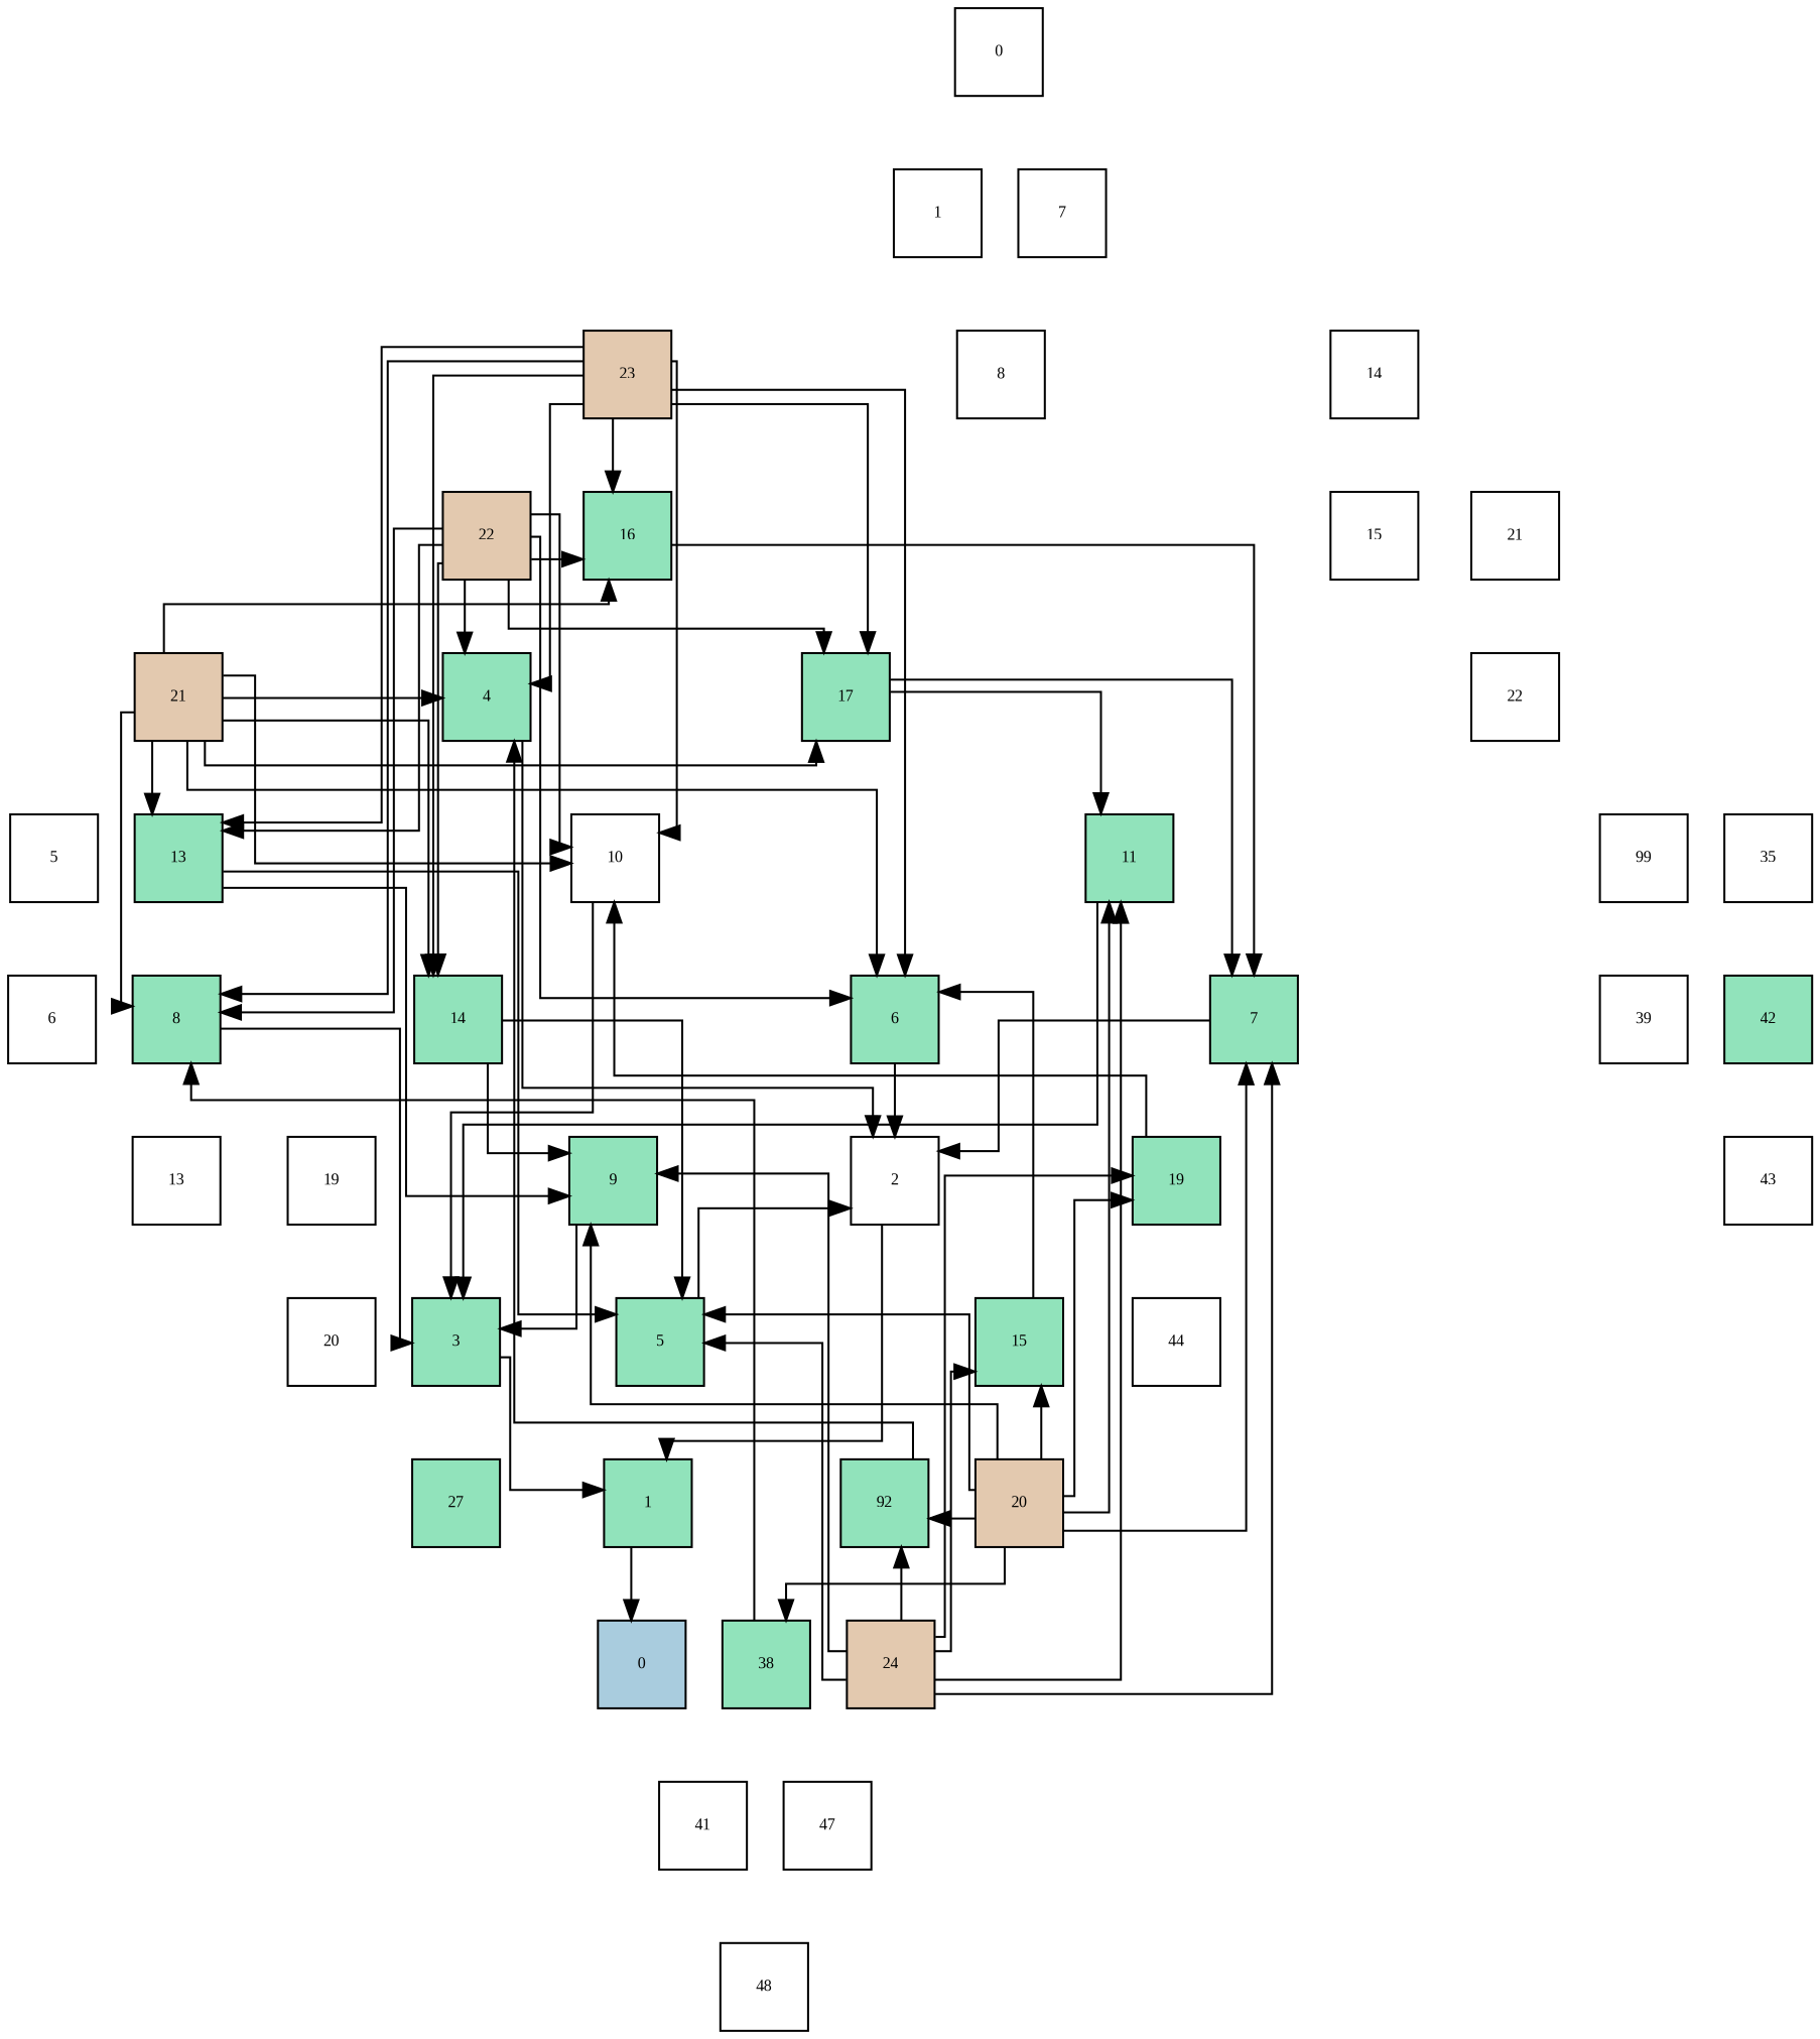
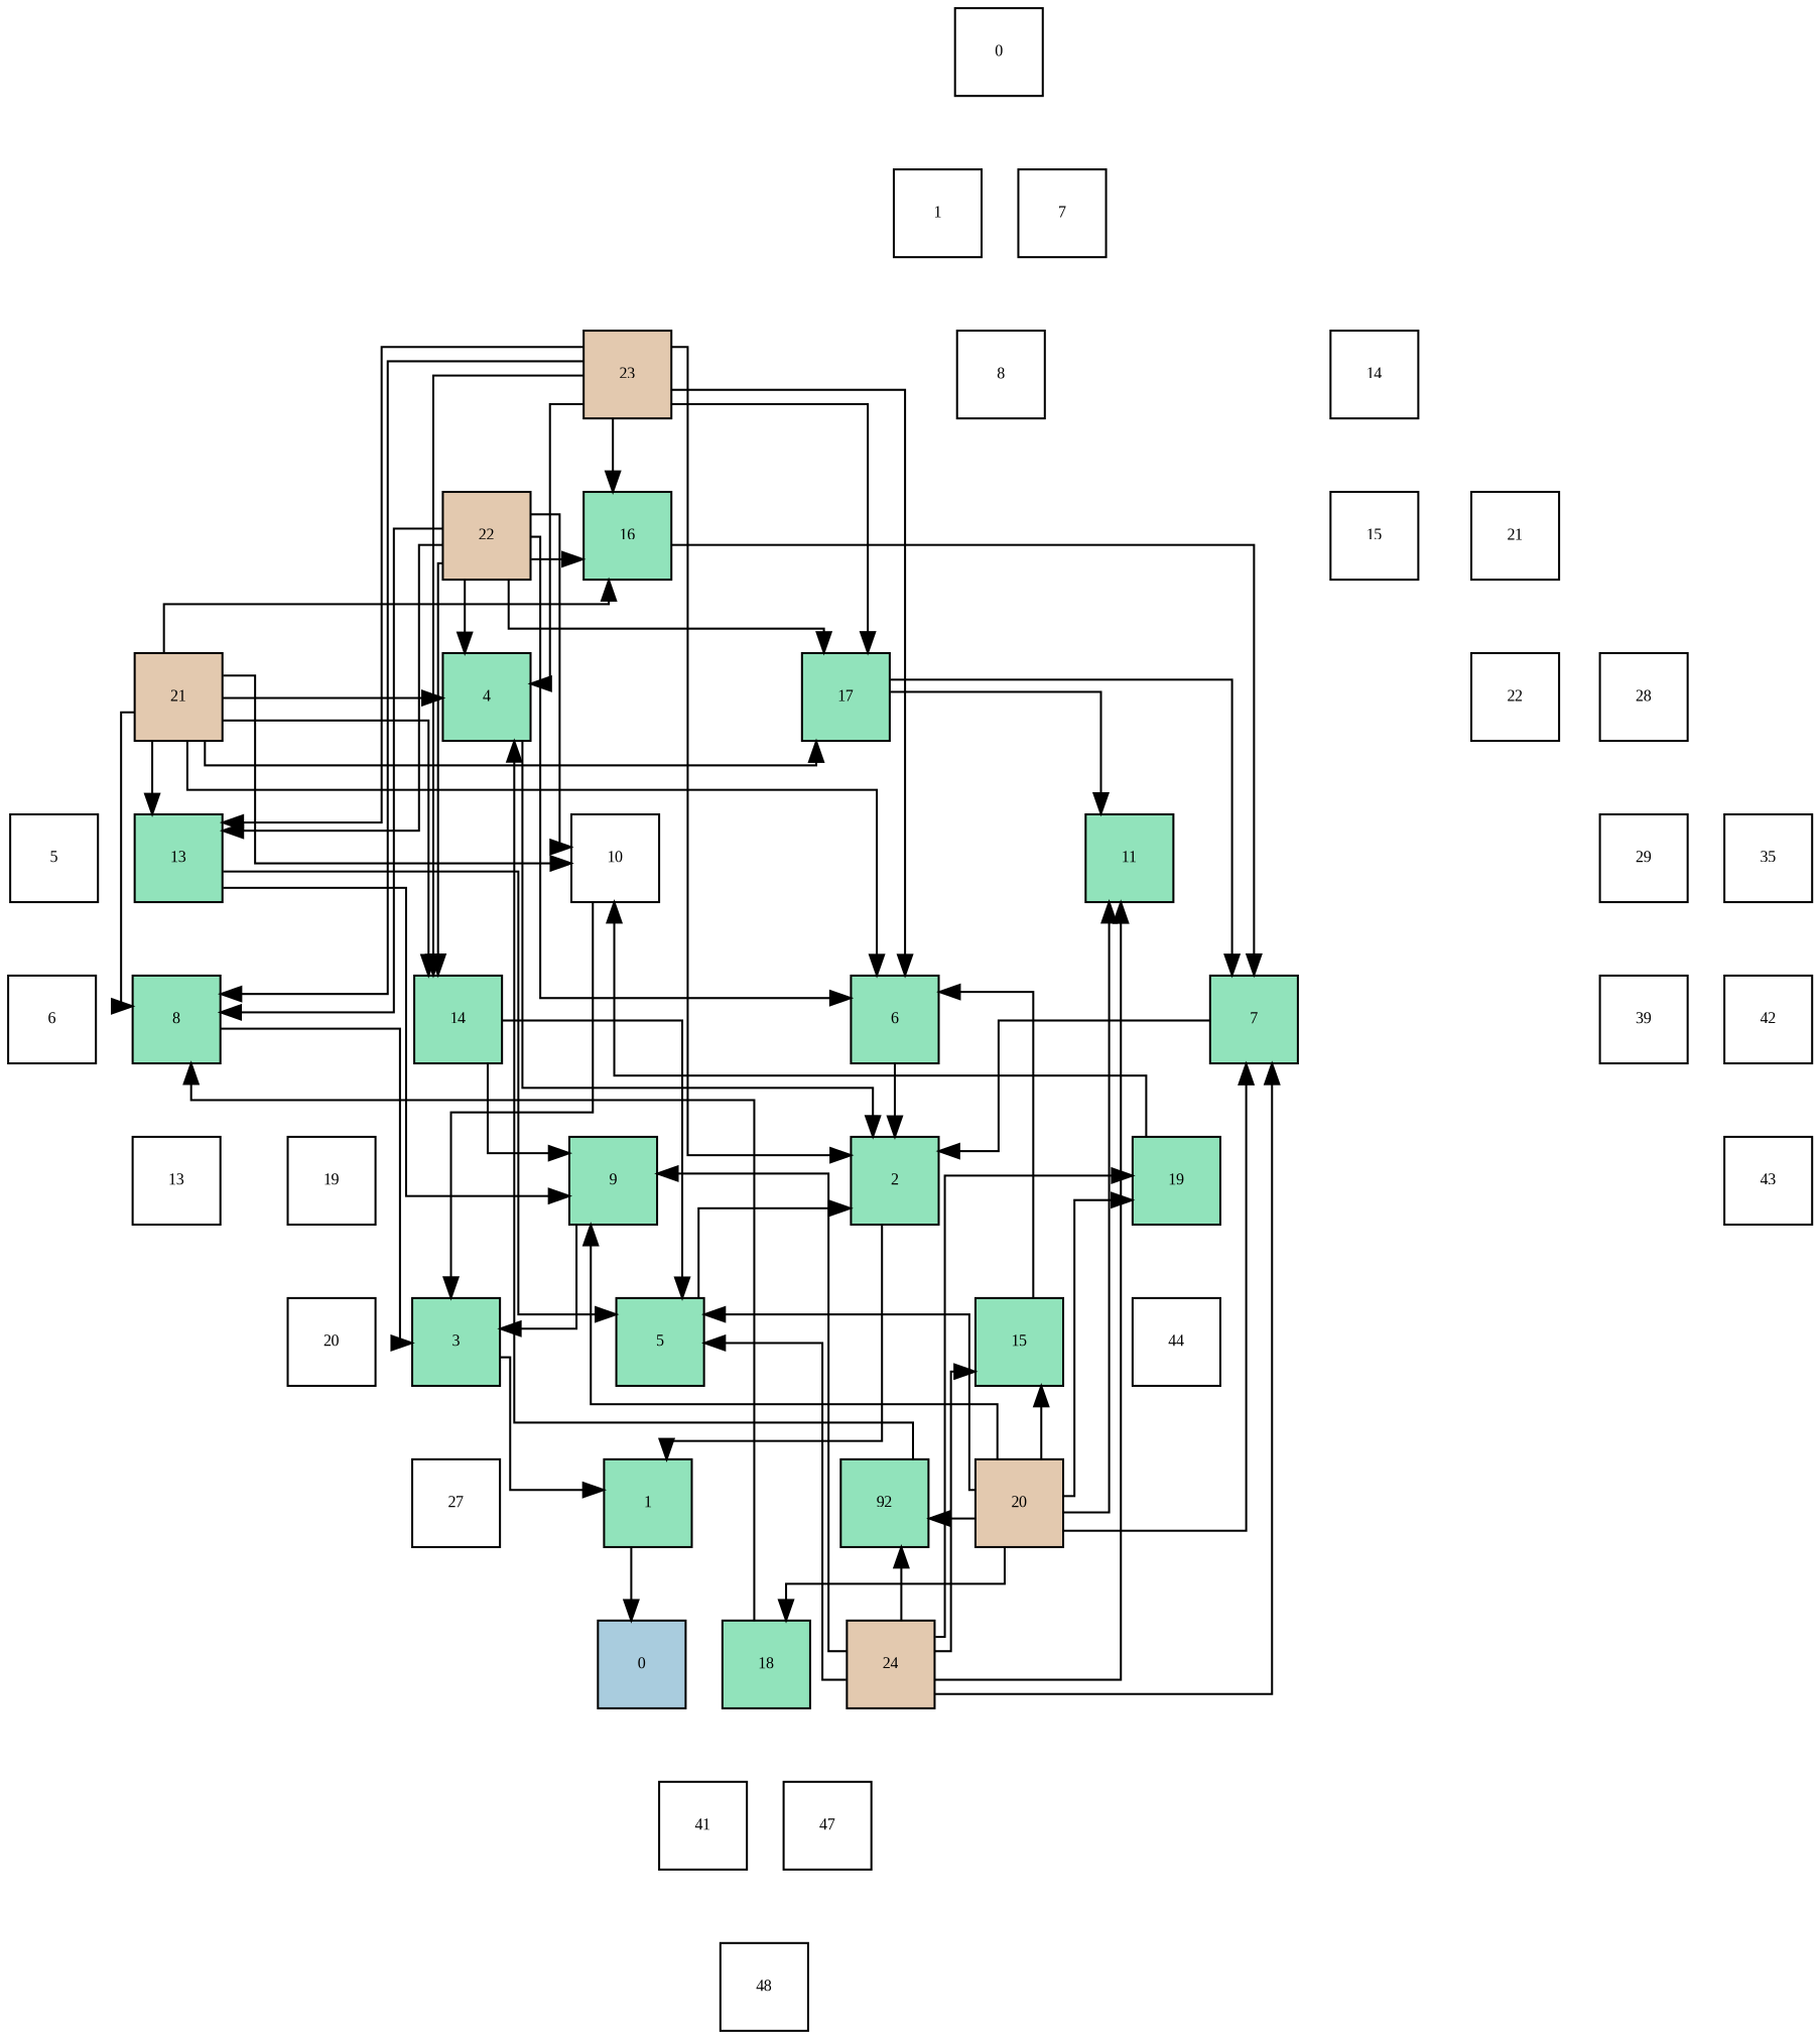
  digraph {
    fontname="Liberation Serif"
    rank=same
    rankdir=TB
    splines=ortho
    node [fillcolor="#ffffff" fixedsize=true fontname="Liberation Serif" fontsize=8 shape=square style=filled]
    edge [constraint=true fontname="Liberation Serif" style=invis]
    n1 [label=0 width=0.6]
    n2 [label=1 width=0.6]
    n3 [label=7 width=0.6]
    n4 [fillcolor="#e3c9af" label=23 width=0.6]
    n5 [label=8 width=0.6]
    n6 [label=14 width=0.6]
    n7 [fillcolor="#e3c9af" label=22 width=0.6]
    n8 [fillcolor="#91e3bb" label=16 width=0.6]
    n9 [fillcolor="#91e3bb" label=4 width=0.6]
    n10 [fillcolor="#91e3bb" label=13 width=0.6]
    n11 [fillcolor="#91e3bb" label=8 width=0.6]
    n12 [fillcolor="#91e3bb" label=17 width=0.6]
    n13 [label=10 width=0.6]
    n14 [fillcolor="#91e3bb" label=14 width=0.6]
    n15 [fillcolor="#91e3bb" label=6 width=0.6]
    n16 [label=15 width=0.6]
    n17 [fillcolor="#e3c9af" label=21 width=0.6]
    n18 [fillcolor="#91e3bb" label=7 width=0.6]
-   n19 [label=2 width=0.6]
+   n19 [fillcolor="#91e3bb" label=2 width=0.6]
    n20 [fillcolor="#91e3bb" label=9 width=0.6]
    n21 [fillcolor="#91e3bb" label=5 width=0.6]
    n22 [label=13 width=0.6]
    n23 [label=19 width=0.6]
    n24 [fillcolor="#91e3bb" label=3 width=0.6]
    n25 [fillcolor="#91e3bb" label=11 width=0.6]
    n26 [label=5 width=0.6]
    n27 [label=6 width=0.6]
    n28 [label=20 width=0.6]
    n29 [label=21 width=0.6]
    n30 [label=22 width=0.6]
    n31 [fillcolor="#91e3bb" label=19 width=0.6]
    n32 [fillcolor="#91e3bb" label=1 width=0.6]
    n33 [fillcolor="#91e3bb" label=15 width=0.6]
    n34 [fillcolor="#91e3bb" label=92 width=0.6]
-   n35 [fillcolor="#91e3bb" label=27 width=0.6]
-   n37 [label=99 width=0.6]
+   n35 [label=27 width=0.6]
+   n36 [label=28 width=0.6]
+   n37 [label=29 width=0.6]
    n38 [fillcolor="#a9ccde" label=0 width=0.6]
    n39 [label=35 width=0.6]
    n40 [label=39 width=0.6]
-   n41 [fillcolor="#91e3bb" label=38 width=0.6]
+   n41 [fillcolor="#91e3bb" label=18 width=0.6]
    n42 [label=41 width=0.6]
-   n43 [fillcolor="#91e3bb" label=42 width=0.6]
+   n43 [label=42 width=0.6]
    n44 [label=43 width=0.6]
    n45 [label=44 width=0.6]
    n46 [fillcolor="#e3c9af" label=20 width=0.6]
    n47 [fillcolor="#e3c9af" label=24 width=0.6]
    n48 [label=47 width=0.6]
    n49 [label=48 width=0.6]
    n1 -> n2
    n1 -> n3
    n2 -> n4
    n2 -> n5
    n3 -> n5
    n3 -> n6
    n4 -> n7
    n4 -> n8 [constraint=false style=vis]
    n4 -> n8
    n4 -> n9 [constraint=false style=vis]
    n4 -> n10 [constraint=false style=vis]
    n4 -> n11 [constraint=false style=vis]
    n4 -> n12 [constraint=false style=vis]
-   n4 -> n13 [constraint=false style=vis]
+   n4 -> n19 [constraint=false style=vis]
    n4 -> n14 [constraint=false style=vis]
    n4 -> n15 [constraint=false style=vis]
    n5 -> n8
    n5 -> n16
    n6 -> n16
    n6 -> n29
    n7 -> n8 [constraint=false style=vis]
    n7 -> n9 [constraint=false style=vis]
    n7 -> n9
    n7 -> n10 [constraint=false style=vis]
    n7 -> n11 [constraint=false style=vis]
    n7 -> n12 [constraint=false style=vis]
    n7 -> n13 [constraint=false style=vis]
    n7 -> n14 [constraint=false style=vis]
    n7 -> n15 [constraint=false style=vis]
    n7 -> n17
    n8 -> n9
    n8 -> n12
    n8 -> n18 [constraint=false style=vis]
    n9 -> n10
    n9 -> n13
    n9 -> n19 [constraint=false style=vis]
    n10 -> n11
    n10 -> n14
    n10 -> n20 [constraint=false style=vis]
    n10 -> n21 [constraint=false style=vis]
    n11 -> n22
    n11 -> n23
    n11 -> n24 [constraint=false style=vis]
    n12 -> n13
    n12 -> n18 [constraint=false style=vis]
    n12 -> n25 [constraint=false style=vis]
    n12 -> n25
    n13 -> n14
    n13 -> n15
    n13 -> n24 [constraint=false style=vis]
    n14 -> n20 [constraint=false style=vis]
    n14 -> n20
    n14 -> n21 [constraint=false style=vis]
    n14 -> n23
    n15 -> n19 [constraint=false style=vis]
    n15 -> n19
    n15 -> n20
    n16 -> n12
    n16 -> n30
    n17 -> n8 [constraint=false style=vis]
    n17 -> n9 [constraint=false style=vis]
    n17 -> n10 [constraint=false style=vis]
    n17 -> n10
    n17 -> n11 [constraint=false style=vis]
    n17 -> n12 [constraint=false style=vis]
    n17 -> n13 [constraint=false style=vis]
    n17 -> n14 [constraint=false style=vis]
    n17 -> n15 [constraint=false style=vis]
    n17 -> n26
    n18 -> n19 [constraint=false style=vis]
    n18 -> n19
    n18 -> n31
    n19 -> n21
    n19 -> n32 [constraint=false style=vis]
    n19 -> n33
    n20 -> n21
    n20 -> n24 [constraint=false style=vis]
    n20 -> n24
    n21 -> n19 [constraint=false style=vis]
    n21 -> n32
    n21 -> n34
    n22 -> n28
    n23 -> n24
    n23 -> n28
    n24 -> n32 [constraint=false style=vis]
    n24 -> n32
    n24 -> n35
    n25 -> n15
    n25 -> n18
-   n25 -> n24 [constraint=false style=vis]
    n26 -> n11
    n26 -> n27
    n27 -> n22
    n28 -> n35
    n29 -> n30
+   n29 -> n36
    n30 -> n25
    n30 -> n37
    n31 -> n13 [constraint=false style=vis]
    n31 -> n33
    n31 -> n45
    n32 -> n38 [constraint=false style=vis]
    n32 -> n38
    n32 -> n41
    n33 -> n15 [constraint=false style=vis]
    n33 -> n34
    n33 -> n46
    n34 -> n9 [constraint=false style=vis]
    n34 -> n41
    n34 -> n47
    n35 -> n38
+   n36 -> n37
+   n36 -> n39
    n37 -> n18
    n37 -> n40
    n38 -> n42
    n39 -> n40
    n39 -> n43
    n40 -> n31
    n40 -> n44
    n41 -> n11 [constraint=false style=vis]
    n41 -> n42
    n41 -> n48
    n42 -> n49
    n43 -> n44
    n44 -> n45
    n45 -> n46
    n46 -> n18 [constraint=false style=vis]
    n46 -> n20 [constraint=false style=vis]
    n46 -> n21 [constraint=false style=vis]
    n46 -> n25 [constraint=false style=vis]
    n46 -> n31 [constraint=false style=vis]
    n46 -> n33 [constraint=false style=vis]
    n46 -> n34 [constraint=false style=vis]
    n46 -> n41 [constraint=false style=vis]
    n46 -> n47
    n47 -> n18 [constraint=false style=vis]
    n47 -> n20 [constraint=false style=vis]
    n47 -> n21 [constraint=false style=vis]
    n47 -> n25 [constraint=false style=vis]
    n47 -> n31 [constraint=false style=vis]
    n47 -> n33 [constraint=false style=vis]
    n47 -> n34 [constraint=false style=vis]
    n47 -> n48
    n48 -> n49
  }
